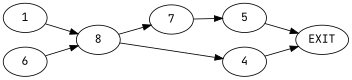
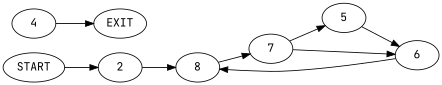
  digraph {
    fontname="JetBrains Mono"
    rankdir=LR
    node [fontname="JetBrains Mono"]
    edge [fontname="JetBrains Mono"]
-   1
+   n1 [label=START]
+   1 [label=2]
    n3 [label=8]
    n4 [label=EXIT]
    n5 [label=7]
    4
    5
    6
+   n1 -> 1
    1 -> n3
    n3 -> n5
-   n3 -> 4
    n5 -> 5
+   n5 -> 6
    4 -> n4
-   5 -> n4
+   5 -> 6
    6 -> n3
  }
